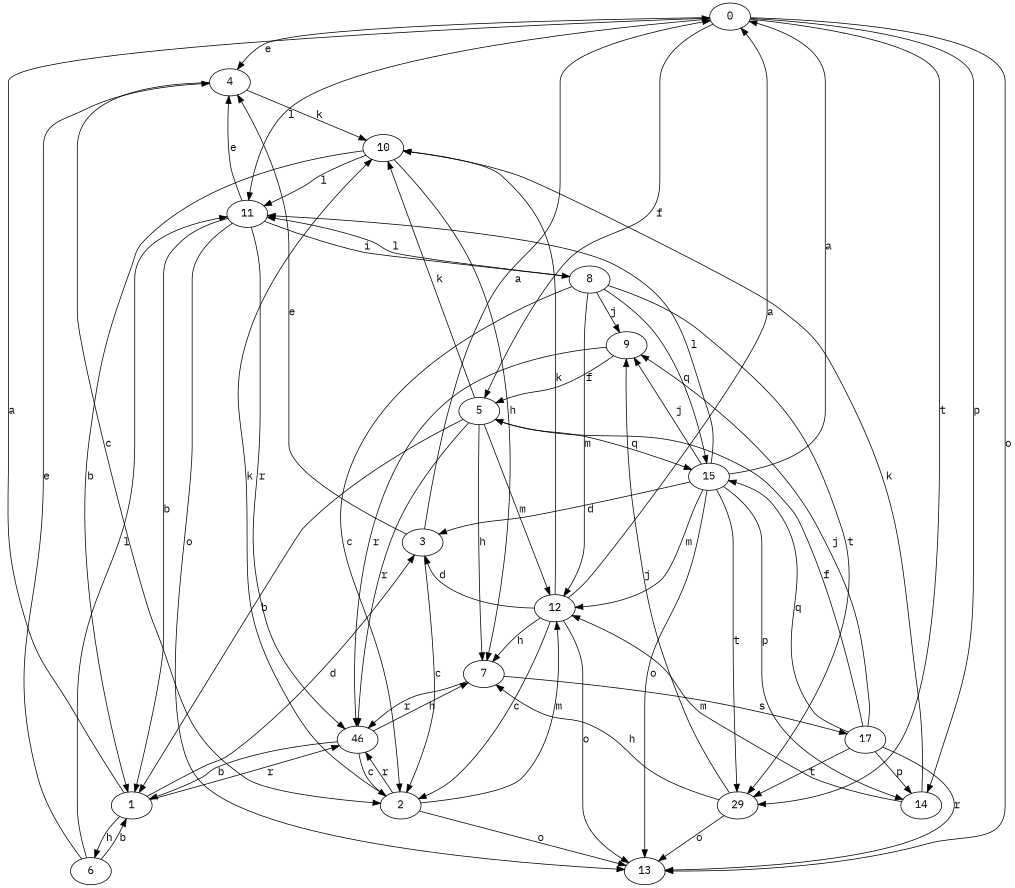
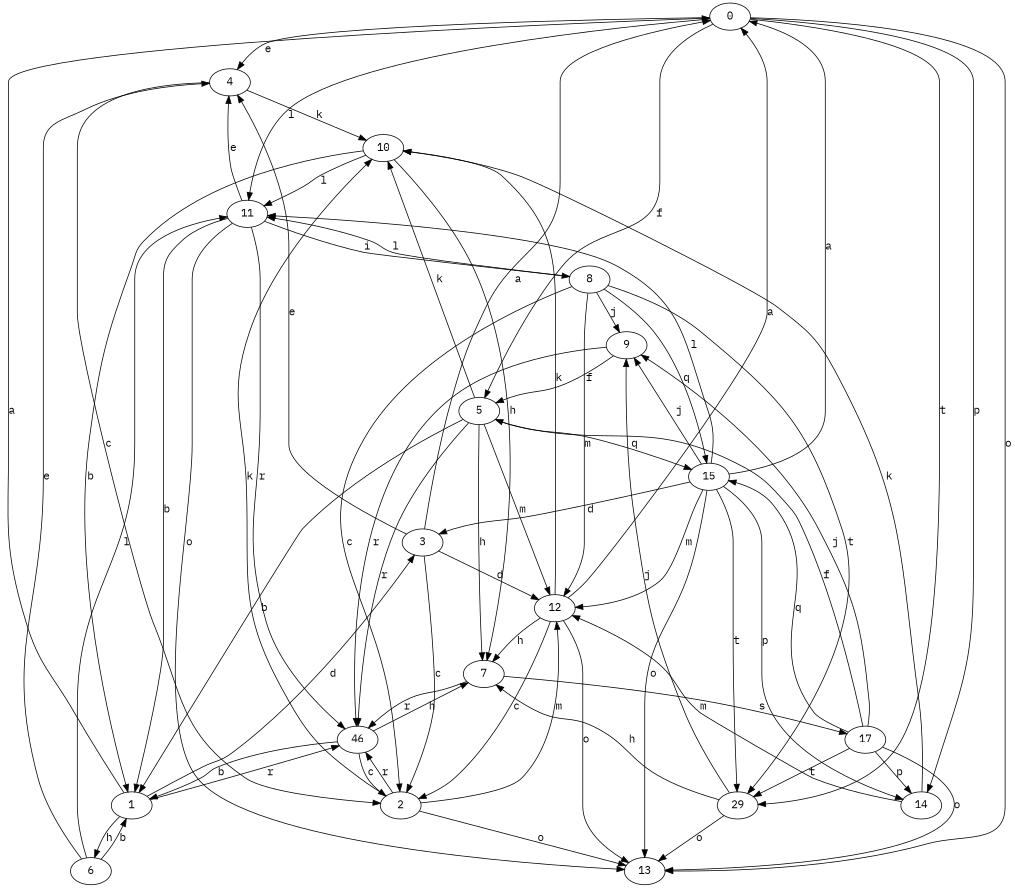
  strict digraph {
    fontname="IBM Plex Mono"
    node [fontname="IBM Plex Mono"]
    edge [fontname="IBM Plex Mono"]
    0
    4
    5
    11
    13
    14
    n7 [label=29]
    10
    2
    1
    n11 [label=46]
    12
    7
    15
    8
    9
    3
    6
    17
    0 -> 4 [label=e]
    0 -> 5 [label=f]
    0 -> 11 [label=l]
    0 -> 13 [label=o]
    0 -> 14 [label=p]
    0 -> n7 [label=t]
    4 -> 10 [label=k]
    4 -> 2 [label=c]
    5 -> 10 [label=k]
    5 -> 1 [label=b]
    5 -> n11 [label=r]
    5 -> 12 [label=m]
    5 -> 7 [label=h]
    5 -> 15 [label=q]
    11 -> 4 [label=e]
    11 -> 13 [label=o]
    11 -> 1 [label=b]
    11 -> n11 [label=r]
    11 -> 8 [label=i]
    14 -> 10 [label=k]
    14 -> 12 [label=m]
    n7 -> 13 [label=o]
    n7 -> 7 [label=h]
    n7 -> 9 [label=j]
    10 -> 11 [label=l]
    10 -> 1 [label=b]
    10 -> 7 [label=h]
    2 -> 13 [label=o]
    2 -> 10 [label=k]
    2 -> n11 [label=r]
    2 -> 12 [label=m]
    1 -> 0 [label=a]
    1 -> n11 [label=r]
    1 -> 3 [label=d]
    1 -> 6 [label=h]
    n11 -> 2 [label=c]
    n11 -> 1 [label=b]
    n11 -> 7 [label=h]
    12 -> 0 [label=a]
    12 -> 13 [label=o]
    12 -> 10 [label=k]
    12 -> 2 [label=c]
    12 -> 7 [label=h]
-   12 -> 3 [label=d]
+   3 -> 12 [label=d]
    7 -> n11 [label=r]
    7 -> 17 [label=s]
    15 -> 0 [label=a]
    15 -> 11 [label=l]
    15 -> 13 [label=o]
    15 -> 14 [label=p]
    15 -> n7 [label=t]
    15 -> 12 [label=m]
    15 -> 9 [label=j]
    15 -> 3 [label=d]
    8 -> 11 [label=l]
    8 -> n7 [label=t]
    8 -> 2 [label=c]
    8 -> 12 [label=m]
    8 -> 15 [label=q]
    8 -> 9 [label=j]
    9 -> 5 [label=f]
    9 -> n11 [label=r]
    3 -> 0 [label=a]
    3 -> 4 [label=e]
    3 -> 2 [label=c]
    6 -> 4 [label=e]
    6 -> 11 [label=l]
    6 -> 1 [label=b]
    17 -> 5 [label=f]
-   17 -> 13 [label=r]
+   17 -> 13 [label=o]
    17 -> 14 [label=p]
    17 -> n7 [label=t]
    17 -> 15 [label=q]
    17 -> 9 [label=j]
  }
